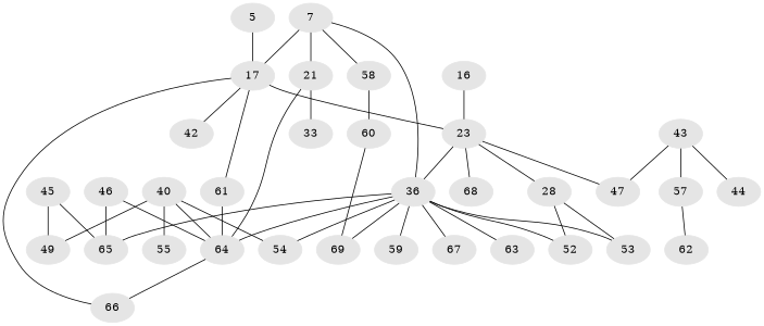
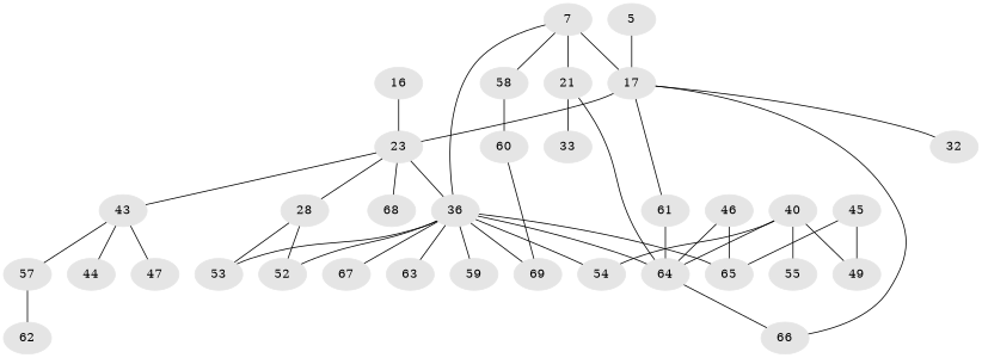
  graph {
    node [color=gray90 style=filled]
    17 [super="+15+12"]
    23 [super="+3+19"]
-   42 [super="+22+39"]
+   42 [super="+22+39" label=32]
    61 [super="+29+56"]
    66
    5
    7
    21 [super="+20"]
    36 [super="+27+26+34"]
    58 [super="+35"]
    33
    64 [super="+50+32+14"]
    63 [super="+48"]
    53 [super="+51"]
    52
    54
    59
    65 [super="+31+41"]
    67
    69
    60
    28 [super="+18"]
    43 [super="+38"]
    68
    16
    44
    47
    57
    40
    49
    55
    62
    45
    46
    17 -- 23 [weight=2]
    17 -- 42
    17 -- 61
    17 -- 66
    23 -- 36 [weight=2]
    23 -- 28 [weight=2]
-   23 -- 47
+   23 -- 43
    23 -- 68
    61 -- 64 [weight=5]
    5 -- 17
    7 -- 17 [weight=2]
    7 -- 21 [weight=2]
    7 -- 36
    7 -- 58
    21 -- 33
    21 -- 64
    36 -- 64
    36 -- 63
    36 -- 53
    36 -- 52 [weight=2]
    36 -- 54
    36 -- 59
    36 -- 65 [weight=2]
    36 -- 67
    36 -- 69
    58 -- 60
    64 -- 66
    60 -- 69
    28 -- 53
    28 -- 52
    43 -- 44
    43 -- 47
    43 -- 57
    16 -- 23
    57 -- 62
    40 -- 64
    40 -- 54
    40 -- 49
    40 -- 55
    45 -- 65
    45 -- 49
    46 -- 64
    46 -- 65
  }
